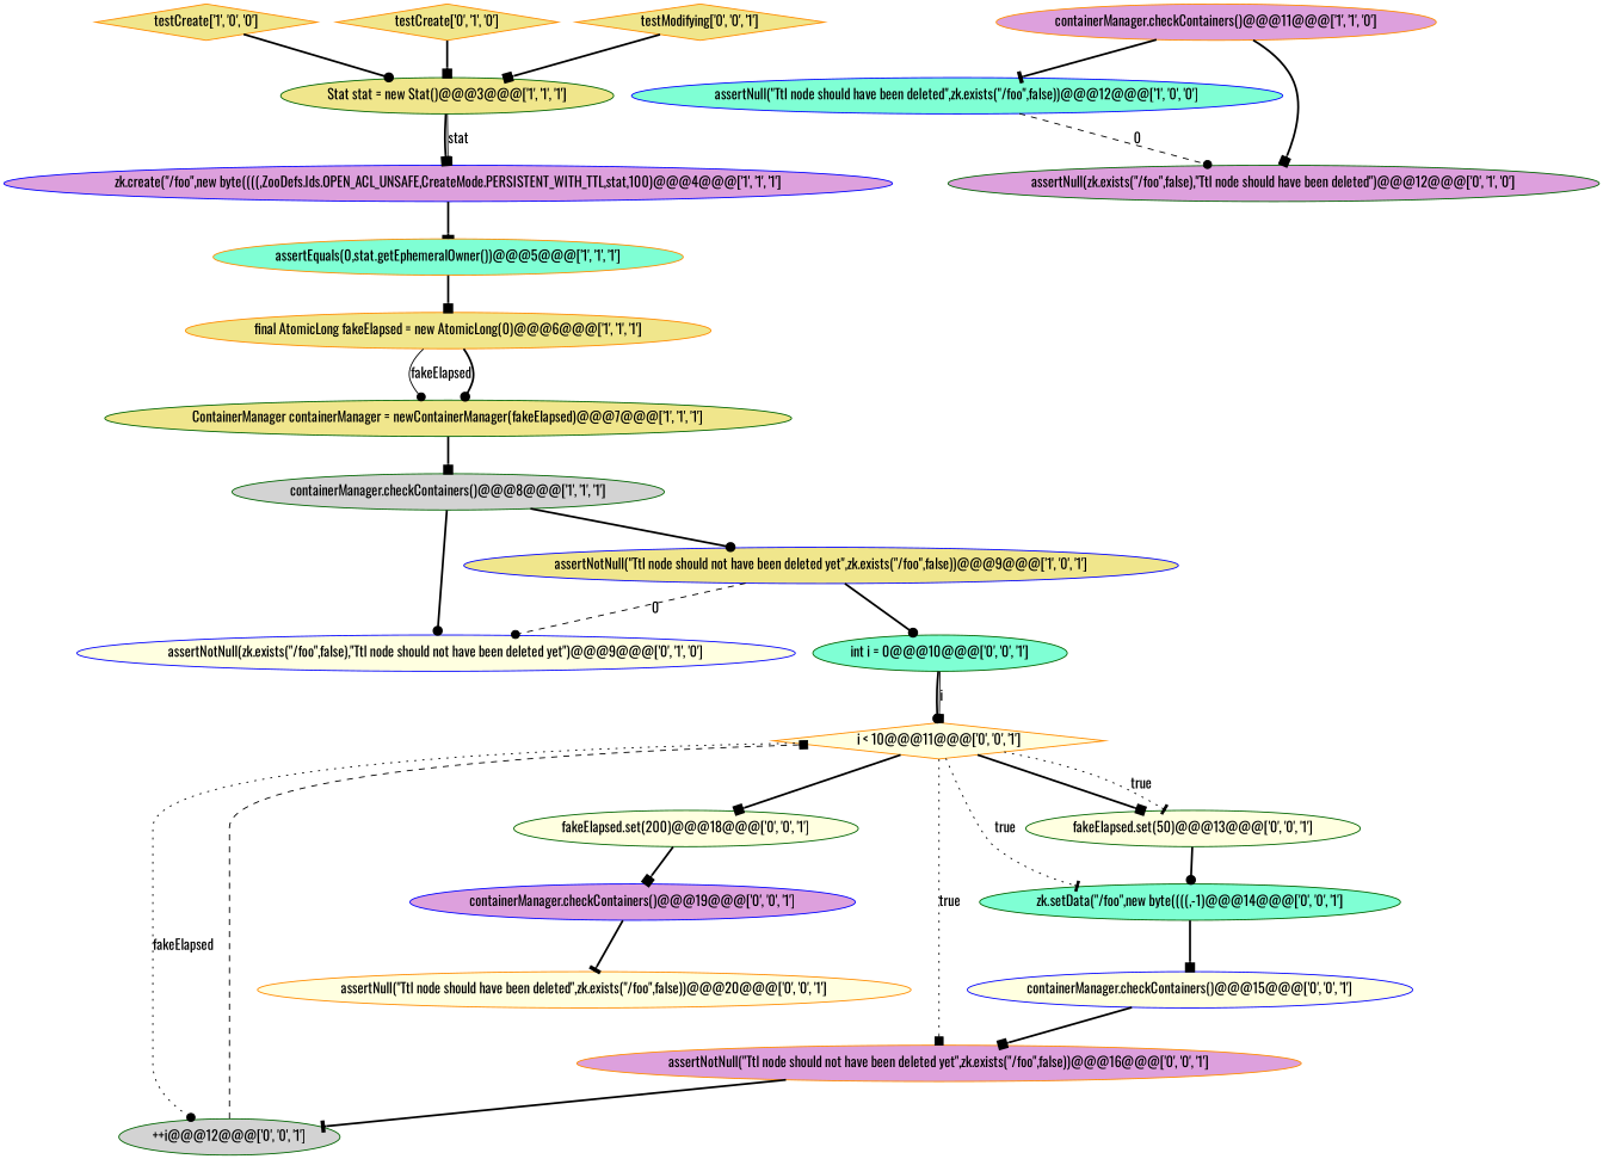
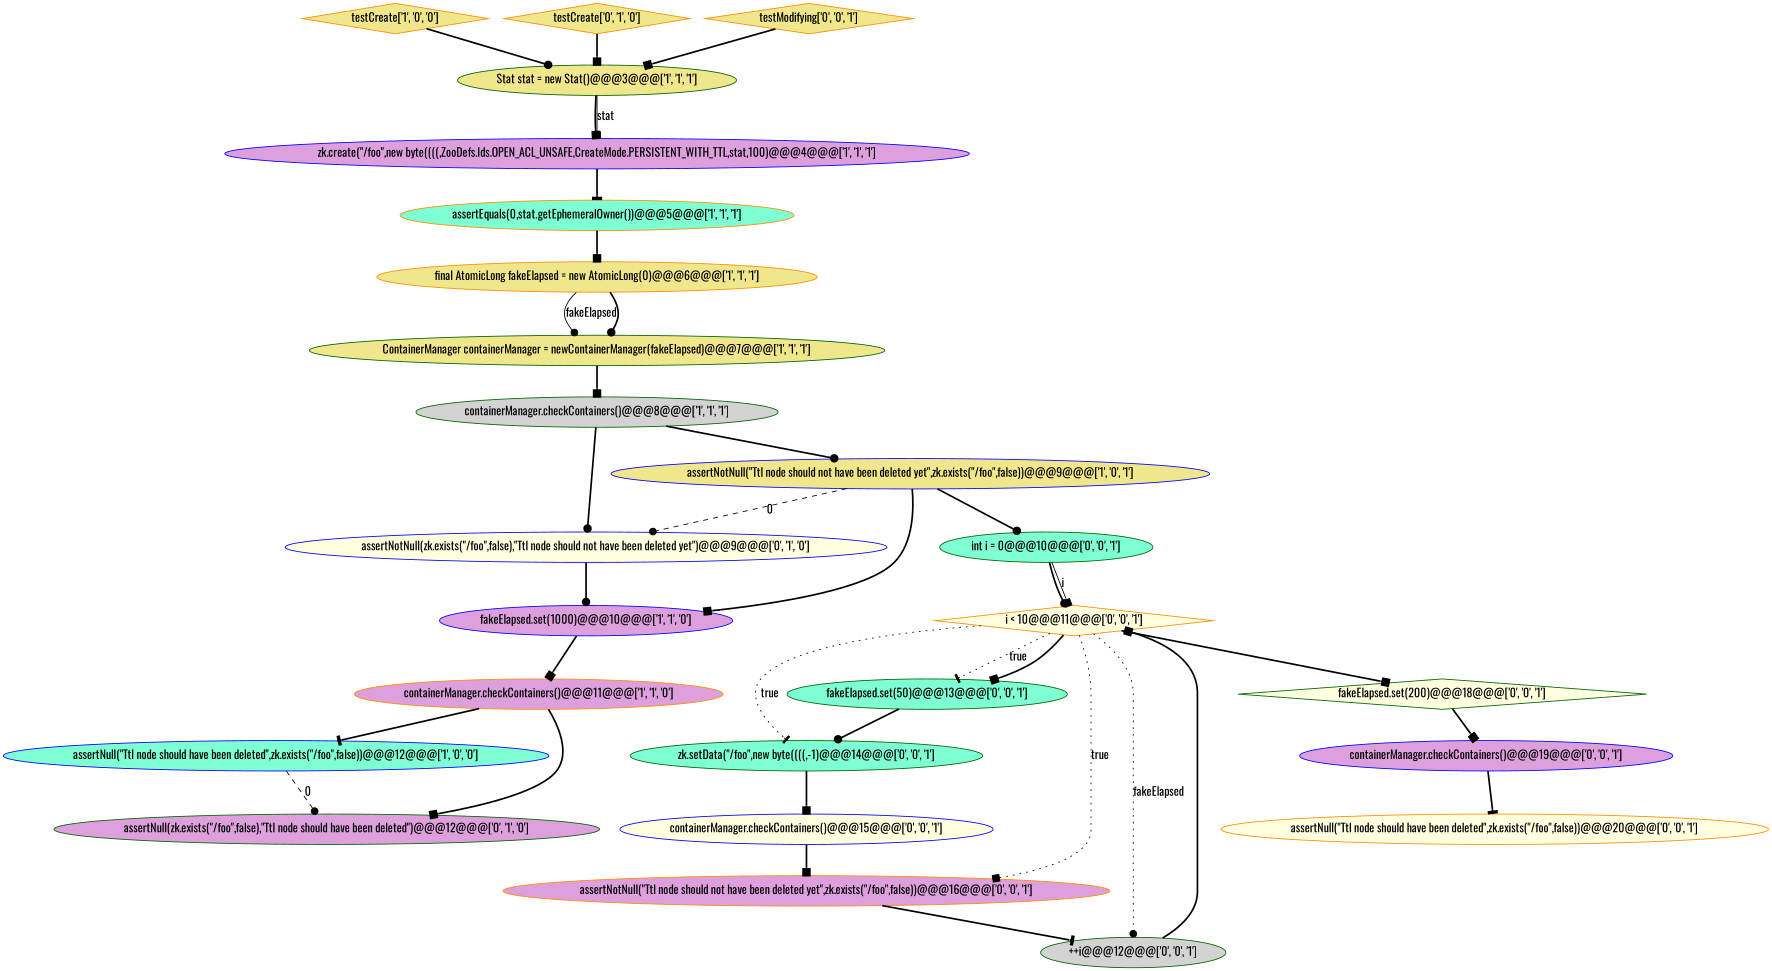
  digraph {
    fontname=Oswald
    node [color=darkgreen fillcolor=khaki fontname=Oswald shape=ellipse style=filled]
    edge [arrowhead=box fontname=Oswald style=bold]
    n1 [label="Stat stat = new Stat()@@@3@@@['1', '1', '1']"]
    n2 [color=blue fillcolor=plum label="zk.create(\"/foo\",new byte((((,ZooDefs.Ids.OPEN_ACL_UNSAFE,CreateMode.PERSISTENT_WITH_TTL,stat,100)@@@4@@@['1', '1', '1']"]
    n3 [color=darkorange fillcolor=aquamarine label="assertEquals(0,stat.getEphemeralOwner())@@@5@@@['1', '1', '1']"]
    n4 [color=darkorange label="final AtomicLong fakeElapsed = new AtomicLong(0)@@@6@@@['1', '1', '1']"]
    n5 [color=darkorange label="testCreate['1', '0', '0']" shape=diamond]
-   n6 [fillcolor=lightyellow label="fakeElapsed.set(200)@@@18@@@['0', '0', '1']"]
+   n6 [fillcolor=lightyellow label="fakeElapsed.set(200)@@@18@@@['0', '0', '1']" shape=diamond]
    n7 [color=blue fillcolor=plum label="containerManager.checkContainers()@@@19@@@['0', '0', '1']"]
    n8 [color=darkorange fillcolor=lightyellow label="assertNull(\"Ttl node should have been deleted\",zk.exists(\"/foo\",false))@@@20@@@['0', '0', '1']"]
    n9 [label="ContainerManager containerManager = newContainerManager(fakeElapsed)@@@7@@@['1', '1', '1']"]
    n10 [fillcolor=lightgrey label="containerManager.checkContainers()@@@8@@@['1', '1', '1']"]
    n11 [color=blue fillcolor=lightyellow label="assertNotNull(zk.exists(\"/foo\",false),\"Ttl node should not have been deleted yet\")@@@9@@@['0', '1', '0']"]
    n12 [color=blue label="assertNotNull(\"Ttl node should not have been deleted yet\",zk.exists(\"/foo\",false))@@@9@@@['1', '0', '1']"]
    n13 [color=blue fillcolor=aquamarine label="assertNull(\"Ttl node should have been deleted\",zk.exists(\"/foo\",false))@@@12@@@['1', '0', '0']"]
    n14 [fillcolor=plum label="assertNull(zk.exists(\"/foo\",false),\"Ttl node should have been deleted\")@@@12@@@['0', '1', '0']"]
    n15 [fillcolor=aquamarine label="zk.setData(\"/foo\",new byte((((,-1)@@@14@@@['0', '0', '1']"]
    n16 [color=blue fillcolor=lightyellow label="containerManager.checkContainers()@@@15@@@['0', '0', '1']"]
    n17 [color=darkorange fillcolor=plum label="assertNotNull(\"Ttl node should not have been deleted yet\",zk.exists(\"/foo\",false))@@@16@@@['0', '0', '1']"]
    n18 [fillcolor=lightgrey label="++i@@@12@@@['0', '0', '1']"]
    n19 [color=darkorange fillcolor=lightyellow label="i < 10@@@11@@@['0', '0', '1']" shape=diamond]
-   n20 [fillcolor=lightyellow label="fakeElapsed.set(50)@@@13@@@['0', '0', '1']"]
+   n20 [fillcolor=aquamarine label="fakeElapsed.set(50)@@@13@@@['0', '0', '1']"]
    n21 [color=darkorange label="testCreate['0', '1', '0']" shape=diamond]
+   n22 [color=blue fillcolor=plum label="fakeElapsed.set(1000)@@@10@@@['1', '1', '0']"]
    n23 [color=darkorange fillcolor=plum label="containerManager.checkContainers()@@@11@@@['1', '1', '0']"]
    n24 [color=darkorange label="testModifying['0', '0', '1']" shape=diamond]
    n25 [fillcolor=aquamarine label="int i = 0@@@10@@@['0', '0', '1']"]
    n1 -> n2
    n1 -> n2 [label=stat style=solid]
    n2 -> n3 [arrowhead=tee]
    n3 -> n4
    n4 -> n9 [arrowhead=dot label=fakeElapsed style=solid]
    n4 -> n9 [arrowhead=dot]
    n5 -> n1 [arrowhead=dot]
    n6 -> n7
    n7 -> n8 [arrowhead=tee]
    n9 -> n10
    n10 -> n11 [arrowhead=dot]
    n10 -> n12 [arrowhead=dot]
+   n11 -> n22 [arrowhead=dot]
    n12 -> n11 [arrowhead=dot label=0 style=dashed]
+   n12 -> n22
    n12 -> n25 [arrowhead=dot]
    n13 -> n14 [arrowhead=dot label=0 style=dashed]
    n15 -> n16
    n16 -> n17
    n17 -> n18 [arrowhead=tee]
-   n18 -> n19 [style=dashed]
+   n18 -> n19
    n19 -> n6
    n19 -> n15 [arrowhead=tee label=true style=dotted]
    n19 -> n17 [label=true style=dotted]
    n19 -> n18 [arrowhead=dot label=fakeElapsed style=dotted]
    n19 -> n20 [arrowhead=tee label=true style=dotted]
    n19 -> n20
    n20 -> n15 [arrowhead=dot]
    n21 -> n1
+   n22 -> n23
    n23 -> n13 [arrowhead=tee]
    n23 -> n14
    n24 -> n1
    n25 -> n19 [arrowhead=dot]
    n25 -> n19 [label=i style=solid]
  }
